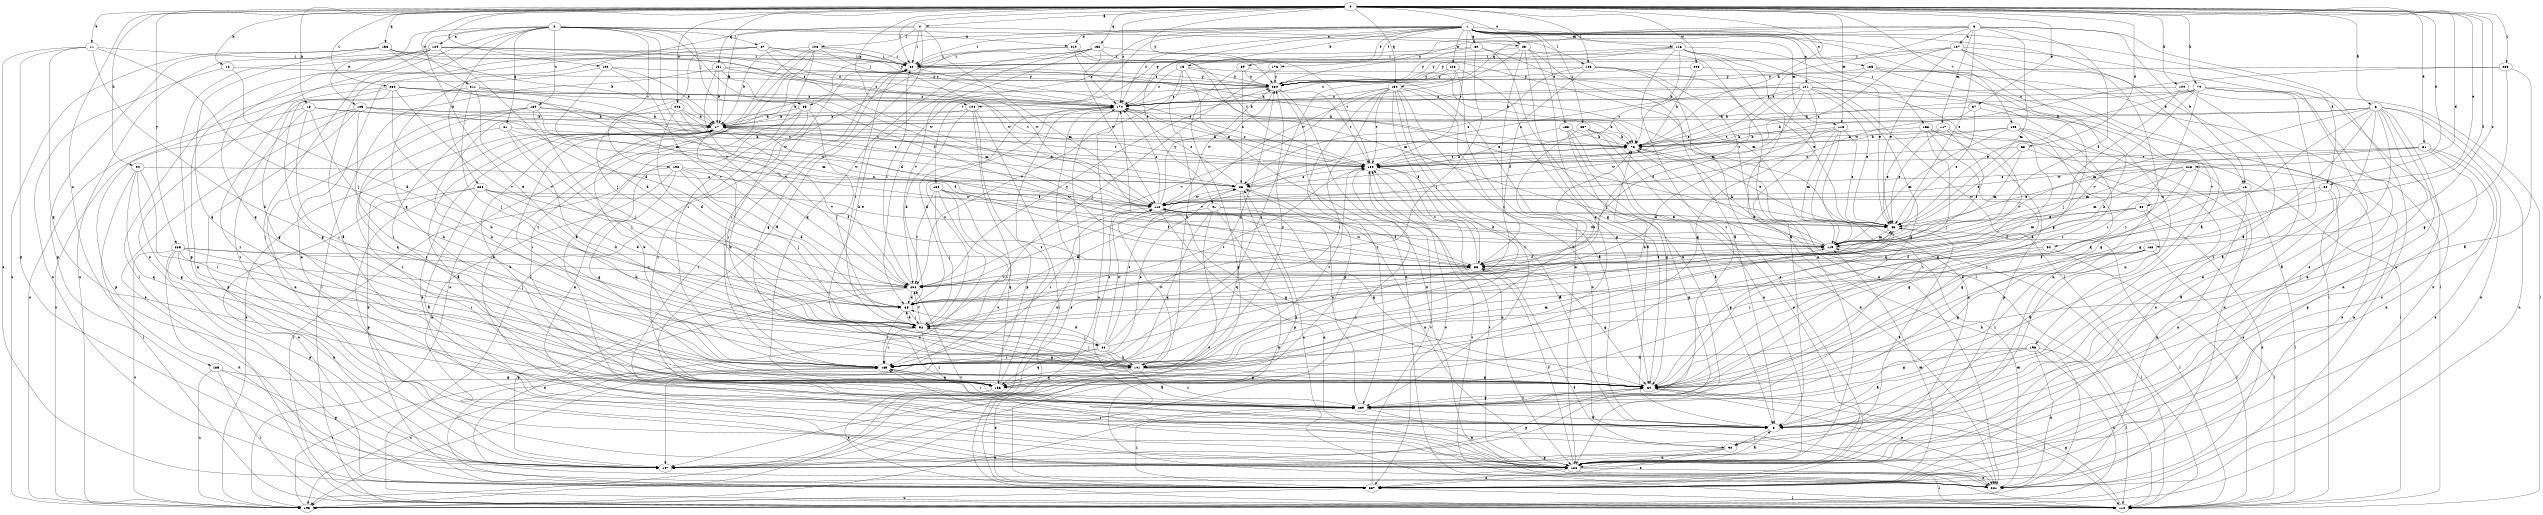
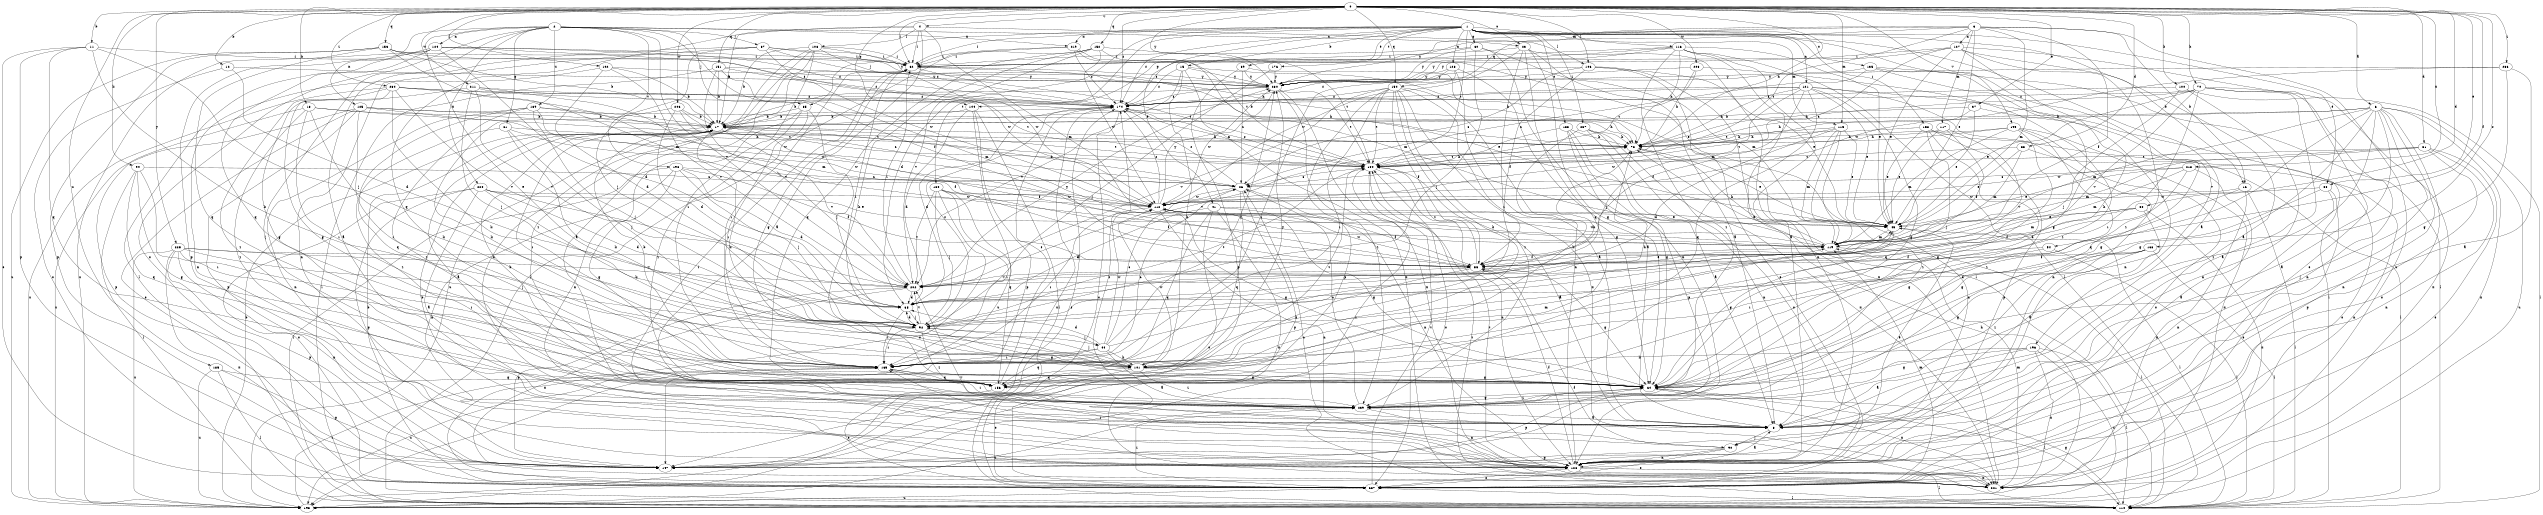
  strict digraph {
    0
    4
    6
    11
    12
    13
    23
    30
    31
    33
    37
    38
    54
    70
    73
    82
    94
    100
    102
    106
    115
    144
    n23 [label=152]
    151
    153
    154
    168
    174
    185
    195
    206
    208
    211
    218
    225
    230
    234
    236
    8
    119
    17
    108
    156
    184
    90
    n46 [label=637]
    193
    64
    128
    221
    239
    92
    101
    147
    35
    165
    110
    n58 [label=112]
    55
    45
    202
    26
    1
    15
    16
    39
    41
    60
    85
    116
    121
    123
    133
    135
    158
    176
    180
    196
    219
    237
    2
    44
    61
    87
    124
    125
    189
    198
    220
    3
    117
    127
-   0 -> 4 [label=a]
+   0 -> 4 [label=v]
    0 -> 6 [label=a]
    0 -> 11 [label=b]
    0 -> 12 [label=b]
    0 -> 13 [label=b]
    0 -> 23 [label=c]
    0 -> 30 [label=d]
    0 -> 31 [label=d]
    0 -> 33 [label=d]
    0 -> 37 [label=e]
    0 -> 38 [label=e]
    0 -> 54 [label=f]
    0 -> 70 [label=h]
    0 -> 73 [label=h]
    0 -> 82 [label=i]
    0 -> 94 [label=k]
    0 -> 100 [label=k]
    0 -> 102 [label=l]
    0 -> 106 [label=l]
    0 -> 115 [label=m]
    0 -> 144 [label=p]
    0 -> n23 [label=q]
    0 -> 151 [label=q]
    0 -> 153 [label=q]
    0 -> 154 [label=q]
    0 -> 168 [label=s]
    0 -> 174 [label=s]
    0 -> 185 [label=u]
    0 -> 195 [label=v]
    0 -> 206 [label=w]
    0 -> 208 [label=w]
    0 -> 211 [label=w]
    0 -> 218 [label=x]
    0 -> 225 [label=y]
    0 -> 230 [label=y]
    0 -> 234 [label=z]
    0 -> 236 [label=z]
    4 -> 82 [label=i]
    4 -> 106 [label=l]
    4 -> 8 [label=a]
    4 -> 119 [label=m]
    4 -> 17 [label=b]
    4 -> 108 [label=l]
    4 -> 156 [label=q]
    6 -> 8 [label=a]
    6 -> 119 [label=m]
    6 -> 17 [label=b]
    6 -> 156 [label=q]
    6 -> 184 [label=t]
    6 -> 90 [label=j]
    6 -> n46 [label=o]
    6 -> 193 [label=u]
    6 -> 64 [label=g]
    6 -> 128 [label=n]
    6 -> 221 [label=x]
    6 -> 239 [label=z]
    11 -> 82 [label=i]
    11 -> 156 [label=q]
    11 -> n46 [label=o]
    11 -> 92 [label=j]
    11 -> 101 [label=k]
    11 -> 147 [label=p]
    12 -> 230 [label=y]
    12 -> n46 [label=o]
    12 -> 35 [label=d]
    13 -> 73 [label=h]
    13 -> 17 [label=b]
    13 -> 239 [label=z]
    13 -> 101 [label=k]
    13 -> 147 [label=p]
    13 -> 165 [label=r]
    23 -> 82 [label=i]
    23 -> 8 [label=a]
    23 -> 156 [label=q]
    23 -> 64 [label=g]
    23 -> 165 [label=r]
    23 -> 110 [label=l]
    23 -> n58 [label=w]
    30 -> 8 [label=a]
    30 -> 119 [label=m]
    30 -> 221 [label=x]
    30 -> 55 [label=f]
    30 -> 45 [label=e]
    31 -> 119 [label=m]
    31 -> 184 [label=t]
    31 -> n46 [label=o]
    31 -> 128 [label=n]
    31 -> 147 [label=p]
    31 -> n58 [label=w]
    33 -> 119 [label=m]
    33 -> 184 [label=t]
    33 -> n46 [label=o]
    33 -> 45 [label=e]
    37 -> 73 [label=h]
    37 -> 17 [label=b]
    37 -> 64 [label=g]
    37 -> 45 [label=e]
    38 -> n46 [label=o]
    38 -> 64 [label=g]
    38 -> 128 [label=n]
    38 -> n58 [label=w]
    54 -> 165 [label=r]
    54 -> 110 [label=l]
    54 -> 55 [label=f]
    70 -> 73 [label=h]
    70 -> 174 [label=s]
    70 -> 8 [label=a]
    70 -> 128 [label=n]
    70 -> 221 [label=x]
    70 -> 165 [label=r]
    70 -> 45 [label=e]
    70 -> 202 [label=v]
    73 -> 184 [label=t]
    73 -> 45 [label=e]
    82 -> 230 [label=y]
    82 -> 184 [label=t]
    82 -> 193 [label=u]
    82 -> 64 [label=g]
    82 -> 165 [label=r]
    82 -> 45 [label=e]
    94 -> 156 [label=q]
    94 -> 64 [label=g]
    94 -> 165 [label=r]
    94 -> 110 [label=l]
    94 -> 26 [label=c]
    100 -> 174 [label=s]
    100 -> 128 [label=n]
    100 -> 92 [label=j]
    100 -> 110 [label=l]
    102 -> 230 [label=y]
    102 -> 17 [label=b]
    102 -> 128 [label=n]
    102 -> 35 [label=d]
    102 -> 202 [label=v]
    106 -> 230 [label=y]
    106 -> n46 [label=o]
    106 -> 221 [label=x]
    106 -> 55 [label=f]
    106 -> 45 [label=e]
    106 -> 26 [label=c]
    115 -> 73 [label=h]
    115 -> 119 [label=m]
    115 -> 184 [label=t]
    115 -> 128 [label=n]
    115 -> 239 [label=z]
    115 -> 35 [label=d]
    115 -> 45 [label=e]
    144 -> 17 [label=b]
    144 -> 193 [label=u]
    144 -> 147 [label=p]
    144 -> 35 [label=d]
    144 -> 110 [label=l]
    n23 -> 82 [label=i]
    n23 -> 119 [label=m]
    n23 -> 156 [label=q]
    n23 -> 184 [label=t]
    n23 -> 101 [label=k]
    n23 -> n58 [label=w]
    n23 -> 202 [label=v]
    151 -> 174 [label=s]
    151 -> 230 [label=y]
    151 -> 119 [label=m]
    151 -> 17 [label=b]
    151 -> 110 [label=l]
    151 -> 202 [label=v]
    153 -> 82 [label=i]
    153 -> 174 [label=s]
    153 -> 119 [label=m]
    153 -> 17 [label=b]
    153 -> 156 [label=q]
    153 -> 193 [label=u]
    153 -> 147 [label=p]
    154 -> 174 [label=s]
    154 -> 8 [label=a]
    154 -> 184 [label=t]
    154 -> 64 [label=g]
    154 -> 221 [label=x]
    154 -> 239 [label=z]
    154 -> 101 [label=k]
    154 -> 147 [label=p]
    154 -> 165 [label=r]
    154 -> 55 [label=f]
    154 -> 202 [label=v]
    168 -> 64 [label=g]
    168 -> 239 [label=z]
    168 -> 35 [label=d]
    168 -> 110 [label=l]
    168 -> 55 [label=f]
    174 -> 17 [label=b]
    174 -> 184 [label=n]
    174 -> n46 [label=o]
    174 -> 193 [label=u]
    174 -> 35 [label=d]
    185 -> 193 [label=u]
    185 -> 64 [label=g]
    185 -> 147 [label=p]
    185 -> 110 [label=l]
    195 -> 73 [label=h]
    195 -> 119 [label=m]
    195 -> 156 [label=q]
    195 -> n46 [label=o]
    195 -> 221 [label=x]
    195 -> 239 [label=z]
    195 -> n58 [label=w]
    206 -> 17 [label=b]
    206 -> 184 [label=t]
    206 -> 101 [label=k]
    206 -> 35 [label=d]
    206 -> 26 [label=c]
    208 -> 73 [label=h]
    208 -> 230 [label=y]
    208 -> 184 [label=t]
    208 -> 239 [label=z]
    211 -> 174 [label=s]
    211 -> 119 [label=m]
    211 -> 184 [label=t]
    211 -> 64 [label=g]
    211 -> 92 [label=j]
    211 -> 202 [label=v]
    218 -> 8 [label=a]
    218 -> 119 [label=m]
    218 -> 128 [label=n]
    218 -> 35 [label=d]
    218 -> 45 [label=e]
    218 -> 26 [label=c]
    225 -> 193 [label=u]
    225 -> 128 [label=n]
    225 -> 221 [label=x]
    225 -> 92 [label=j]
    225 -> 147 [label=p]
    225 -> 165 [label=r]
    225 -> 55 [label=f]
    225 -> 202 [label=v]
    230 -> 174 [label=s]
    230 -> 17 [label=b]
    230 -> 184 [label=t]
    230 -> 221 [label=x]
    230 -> 239 [label=z]
    230 -> n58 [label=w]
    234 -> 73 [label=h]
    234 -> 174 [label=s]
    234 -> 193 [label=u]
    234 -> 64 [label=g]
    234 -> 239 [label=z]
    234 -> 101 [label=k]
    234 -> n58 [label=w]
    234 -> 202 [label=v]
    236 -> 230 [label=y]
    236 -> 8 [label=a]
    236 -> 64 [label=g]
    236 -> n58 [label=w]
    8 -> 90 [label=j]
    119 -> 73 [label=h]
    119 -> 110 [label=l]
    119 -> n58 [label=w]
    119 -> 55 [label=f]
    17 -> 73 [label=h]
    17 -> 8 [label=a]
    17 -> 184 [label=t]
    17 -> 101 [label=k]
    17 -> 165 [label=r]
    17 -> 55 [label=f]
    17 -> 202 [label=v]
    108 -> 82 [label=i]
    108 -> 174 [label=s]
    108 -> 8 [label=a]
    108 -> 17 [label=b]
    108 -> 128 [label=n]
    108 -> 239 [label=z]
    108 -> 165 [label=r]
    108 -> n58 [label=w]
    156 -> 174 [label=s]
    156 -> n46 [label=o]
    184 -> 73 [label=h]
    184 -> 174 [label=s]
    184 -> 8 [label=a]
    184 -> n46 [label=o]
    184 -> 128 [label=n]
    184 -> 26 [label=c]
    90 -> 174 [label=s]
    90 -> n46 [label=o]
    90 -> 128 [label=n]
    90 -> 147 [label=p]
    90 -> 45 [label=e]
    n46 -> 119 [label=m]
    n46 -> 17 [label=b]
    n46 -> 184 [label=t]
    n46 -> 193 [label=u]
    n46 -> 239 [label=z]
    n46 -> 110 [label=l]
    193 -> 73 [label=h]
    193 -> 174 [label=s]
    193 -> 17 [label=b]
    193 -> 165 [label=r]
    64 -> 221 [label=x]
    64 -> 239 [label=z]
    64 -> 147 [label=p]
    64 -> 110 [label=l]
    128 -> 82 [label=i]
    128 -> 8 [label=a]
    128 -> 17 [label=b]
    128 -> n46 [label=o]
    128 -> 221 [label=x]
    128 -> 165 [label=r]
    128 -> 110 [label=l]
    128 -> 55 [label=f]
    128 -> 202 [label=v]
    221 -> 119 [label=m]
    221 -> 184 [label=t]
    221 -> 26 [label=c]
    239 -> 8 [label=a]
    239 -> 17 [label=b]
    239 -> 193 [label=u]
    239 -> 64 [label=g]
    239 -> 128 [label=n]
    239 -> 165 [label=r]
    239 -> 26 [label=c]
    92 -> 82 [label=i]
    92 -> 174 [label=s]
    92 -> 184 [label=t]
    92 -> 64 [label=g]
    92 -> 239 [label=z]
    92 -> 35 [label=d]
    92 -> 165 [label=r]
    92 -> 202 [label=v]
    92 -> 44 [label=j]
    101 -> 230 [label=y]
    101 -> 119 [label=m]
    101 -> 156 [label=q]
    101 -> 184 [label=t]
    101 -> n46 [label=o]
    101 -> 64 [label=g]
    101 -> 239 [label=z]
    101 -> 92 [label=j]
    101 -> n58 [label=w]
    147 -> 184 [label=t]
    35 -> 73 [label=h]
    35 -> 92 [label=j]
    35 -> 165 [label=r]
    165 -> 17 [label=b]
    165 -> 156 [label=q]
    165 -> 193 [label=u]
    165 -> 64 [label=g]
    165 -> 45 [label=r]
    165 -> 26 [label=c]
    110 -> 184 [label=t]
    110 -> 64 [label=g]
    110 -> 55 [label=f]
    n58 -> 174 [label=s]
    n58 -> 230 [label=y]
    n58 -> 64 [label=g]
    n58 -> 128 [label=n]
    n58 -> 165 [label=r]
    n58 -> 55 [label=f]
    n58 -> 45 [label=e]
    55 -> 184 [label=t]
    55 -> 64 [label=g]
    55 -> 101 [label=k]
    55 -> n58 [label=w]
    55 -> 202 [label=v]
    45 -> 119 [label=m]
    45 -> 64 [label=g]
    45 -> 110 [label=l]
    202 -> 82 [label=i]
    202 -> 230 [label=y]
    202 -> 221 [label=x]
    202 -> 147 [label=p]
    202 -> 35 [label=d]
    202 -> 45 [label=e]
    26 -> 174 [label=s]
    26 -> 17 [label=b]
    26 -> 156 [label=q]
    26 -> 128 [label=n]
    26 -> 147 [label=p]
    26 -> n58 [label=w]
    1 -> 38 [label=e]
    1 -> 82 [label=i]
    1 -> 115 [label=m]
    1 -> 174 [label=s]
    1 -> 8 [label=a]
    1 -> 184 [label=t]
    1 -> 35 [label=d]
    1 -> 15 [label=b]
    1 -> 16 [label=b]
    1 -> 39 [label=e]
    1 -> 41 [label=e]
    1 -> 60 [label=g]
    1 -> 85 [label=j]
    1 -> 116 [label=m]
    1 -> 121 [label=n]
    1 -> 123 [label=n]
    1 -> 133 [label=o]
    1 -> 135 [label=o]
    1 -> 158 [label=r]
    1 -> 176 [label=t]
    1 -> 180 [label=t]
    1 -> 196 [label=v]
    1 -> 219 [label=x]
    1 -> 237 [label=z]
    15 -> 174 [label=s]
    15 -> 230 [label=y]
    15 -> 119 [label=m]
    15 -> 221 [label=x]
    15 -> 101 [label=k]
    15 -> 202 [label=v]
    16 -> 64 [label=g]
    16 -> 221 [label=x]
    16 -> 110 [label=l]
    16 -> n58 [label=w]
    39 -> 73 [label=h]
    39 -> 230 [label=y]
    39 -> 147 [label=p]
    39 -> 26 [label=c]
    41 -> 156 [label=q]
    41 -> n46 [label=o]
    41 -> 64 [label=g]
    41 -> 221 [label=x]
    41 -> 35 [label=d]
    41 -> 45 [label=e]
    60 -> 82 [label=i]
    60 -> 230 [label=y]
    60 -> 119 [label=m]
    60 -> 128 [label=n]
    60 -> 92 [label=j]
    85 -> 17 [label=b]
    85 -> 128 [label=n]
    85 -> 239 [label=z]
    85 -> 92 [label=j]
    85 -> 165 [label=r]
    116 -> 73 [label=h]
    116 -> 82 [label=i]
    116 -> 174 [label=s]
    116 -> 230 [label=y]
    116 -> 8 [label=a]
    116 -> 128 [label=n]
    116 -> 239 [label=z]
    116 -> 110 [label=l]
    116 -> 45 [label=e]
    121 -> 73 [label=h]
    121 -> 174 [label=s]
    121 -> 17 [label=b]
    121 -> 156 [label=q]
    121 -> 64 [label=g]
    121 -> 128 [label=n]
    121 -> 92 [label=j]
    121 -> 110 [label=l]
    121 -> 55 [label=f]
    121 -> 45 [label=e]
    123 -> 174 [label=s]
    123 -> 230 [label=y]
    123 -> 8 [label=a]
    123 -> 128 [label=n]
    123 -> 165 [label=r]
    133 -> 73 [label=h]
    133 -> 8 [label=a]
    133 -> 64 [label=g]
    133 -> 147 [label=p]
    133 -> 202 [label=v]
    135 -> 230 [label=y]
    135 -> 64 [label=g]
    135 -> 128 [label=n]
    135 -> 110 [label=l]
    135 -> 26 [label=c]
    158 -> 73 [label=h]
    158 -> 64 [label=g]
    158 -> 92 [label=j]
    158 -> 147 [label=p]
    158 -> 110 [label=l]
    158 -> 45 [label=e]
    176 -> 230 [label=y]
    176 -> 92 [label=j]
    180 -> 156 [label=q]
    180 -> n46 [label=o]
    180 -> 92 [label=j]
    180 -> 165 [label=r]
    180 -> n58 [label=w]
    180 -> 55 [label=f]
    180 -> 202 [label=v]
    196 -> 8 [label=a]
    196 -> 193 [label=u]
    196 -> 64 [label=g]
    196 -> 221 [label=x]
    196 -> 101 [label=k]
    196 -> 110 [label=l]
    219 -> 82 [label=i]
    219 -> 174 [label=s]
    219 -> 184 [label=t]
    219 -> 110 [label=l]
    219 -> 45 [label=e]
    237 -> 73 [label=h]
    237 -> n46 [label=o]
    237 -> 128 [label=n]
    237 -> 221 [label=x]
    237 -> 101 [label=k]
    2 -> 23 [label=c]
    2 -> 90 [label=j]
    2 -> n46 [label=o]
    2 -> 55 [label=f]
    2 -> 202 [label=v]
    2 -> 85 [label=j]
    2 -> 219 [label=x]
    2 -> 44 [label=e]
    2 -> 61 [label=g]
    2 -> 87 [label=j]
    2 -> 124 [label=n]
    2 -> 125 [label=n]
    2 -> 189 [label=u]
    2 -> 198 [label=v]
    2 -> 220 [label=x]
    44 -> 73 [label=h]
    44 -> 230 [label=y]
    44 -> 8 [label=a]
    44 -> 156 [label=q]
    44 -> 101 [label=k]
    44 -> 35 [label=d]
    44 -> 165 [label=r]
    44 -> n58 [label=w]
    44 -> 26 [label=c]
    61 -> 73 [label=h]
    61 -> 239 [label=z]
    61 -> 92 [label=j]
    61 -> 101 [label=k]
    61 -> n58 [label=w]
    87 -> 73 [label=h]
    87 -> 82 [label=i]
    87 -> 230 [label=y]
    87 -> 8 [label=a]
    87 -> 128 [label=n]
    87 -> 92 [label=j]
    87 -> n58 [label=w]
    124 -> 82 [label=i]
    124 -> 174 [label=s]
    124 -> 156 [label=q]
    124 -> 193 [label=u]
    124 -> 147 [label=p]
    124 -> 35 [label=d]
    124 -> 110 [label=l]
    124 -> n58 [label=w]
    125 -> 73 [label=h]
    125 -> 17 [label=b]
    125 -> n46 [label=o]
    125 -> 193 [label=u]
    125 -> 147 [label=p]
    125 -> 165 [label=r]
    125 -> n58 [label=w]
    189 -> 17 [label=b]
    189 -> 156 [label=q]
    189 -> 184 [label=t]
    189 -> 128 [label=n]
    189 -> 239 [label=z]
    189 -> 92 [label=j]
    189 -> 55 [label=f]
    198 -> 64 [label=g]
    198 -> 128 [label=n]
    198 -> 92 [label=j]
    198 -> 35 [label=d]
    198 -> 110 [label=l]
    198 -> 55 [label=f]
    198 -> 26 [label=c]
    220 -> 8 [label=a]
    220 -> n46 [label=o]
    220 -> 101 [label=k]
    220 -> 147 [label=p]
    220 -> 35 [label=d]
    220 -> n58 [label=w]
    220 -> 45 [label=e]
    3 -> 144 [label=p]
    3 -> 154 [label=q]
    3 -> 230 [label=y]
    3 -> 119 [label=m]
    3 -> 184 [label=t]
    3 -> 193 [label=u]
    3 -> 55 [label=f]
    3 -> 45 [label=e]
    3 -> 16 [label=b]
    3 -> 117 [label=m]
    3 -> 127 [label=n]
    117 -> 73 [label=h]
    117 -> 55 [label=f]
    117 -> 45 [label=e]
    117 -> 202 [label=v]
    127 -> 82 [label=i]
    127 -> 230 [label=y]
    127 -> 8 [label=a]
    127 -> n46 [label=o]
    127 -> 239 [label=z]
    127 -> 101 [label=k]
    127 -> 45 [label=e]
    127 -> 26 [label=c]
  }
